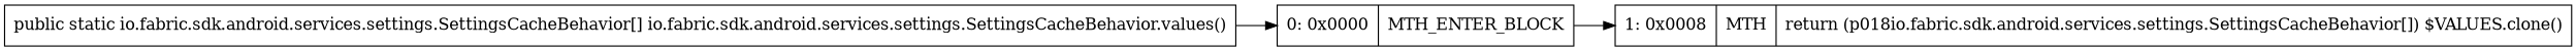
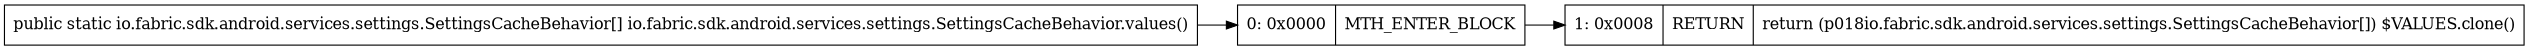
  digraph {
    rankdir=LR
    node [shape=record]
    n1 [label="{0\:\ 0x0000|MTH_ENTER_BLOCK\l}"]
-   n2 [label="{1\:\ 0x0008|MTH\l|return (p018io.fabric.sdk.android.services.settings.SettingsCacheBehavior[]) $VALUES.clone()\l}"]
+   n2 [label="{1\:\ 0x0008|RETURN\l|return (p018io.fabric.sdk.android.services.settings.SettingsCacheBehavior[]) $VALUES.clone()\l}"]
    n3 [label="{public static io.fabric.sdk.android.services.settings.SettingsCacheBehavior[] io.fabric.sdk.android.services.settings.SettingsCacheBehavior.values() }"]
    n1 -> n2
    n3 -> n1
  }
